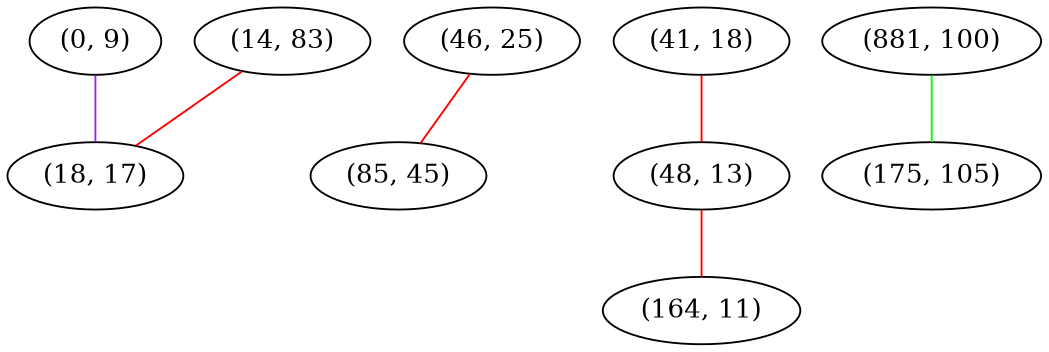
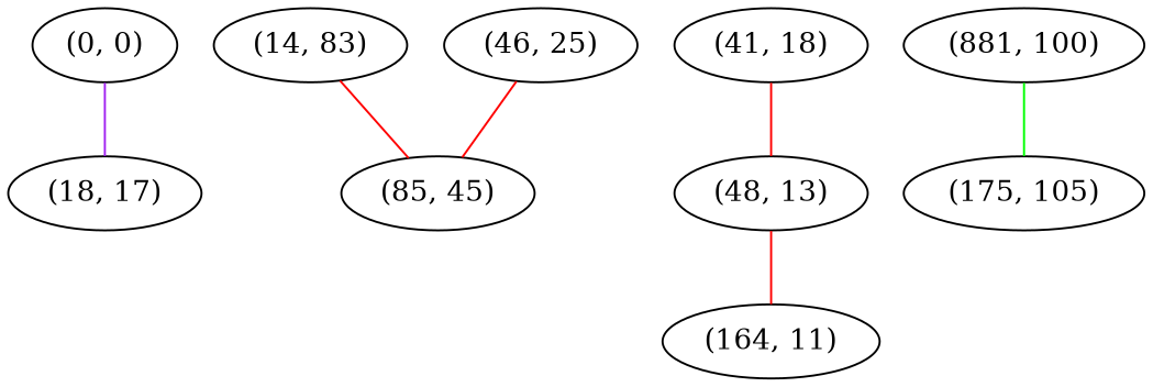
  graph {
    edge [color=red weight=1]
-   "(0, 0)" [label="(0, 9)"]
+   "(0, 0)"
    "(18, 17)"
    "(14, 83)"
    "(85, 45)"
    "(46, 25)"
    "(41, 18)"
    "(48, 13)"
    n8 [label="(881, 100)"]
    "(175, 105)"
    "(164, 11)"
    "(0, 0)" -- "(18, 17)" [color=purple weight=4]
-   "(14, 83)" -- "(18, 17)"
+   "(14, 83)" -- "(85, 45)"
    "(46, 25)" -- "(85, 45)"
    "(41, 18)" -- "(48, 13)"
    "(48, 13)" -- "(164, 11)"
    n8 -- "(175, 105)" [color=green weight=2]
  }
